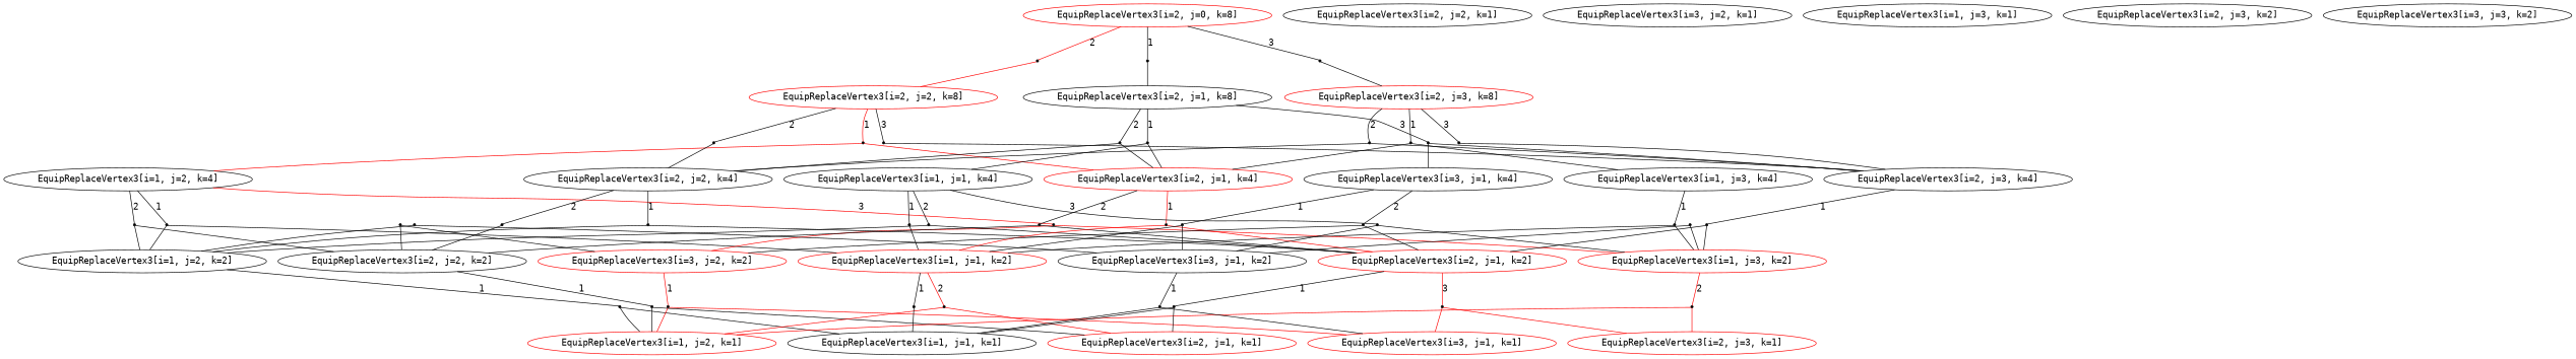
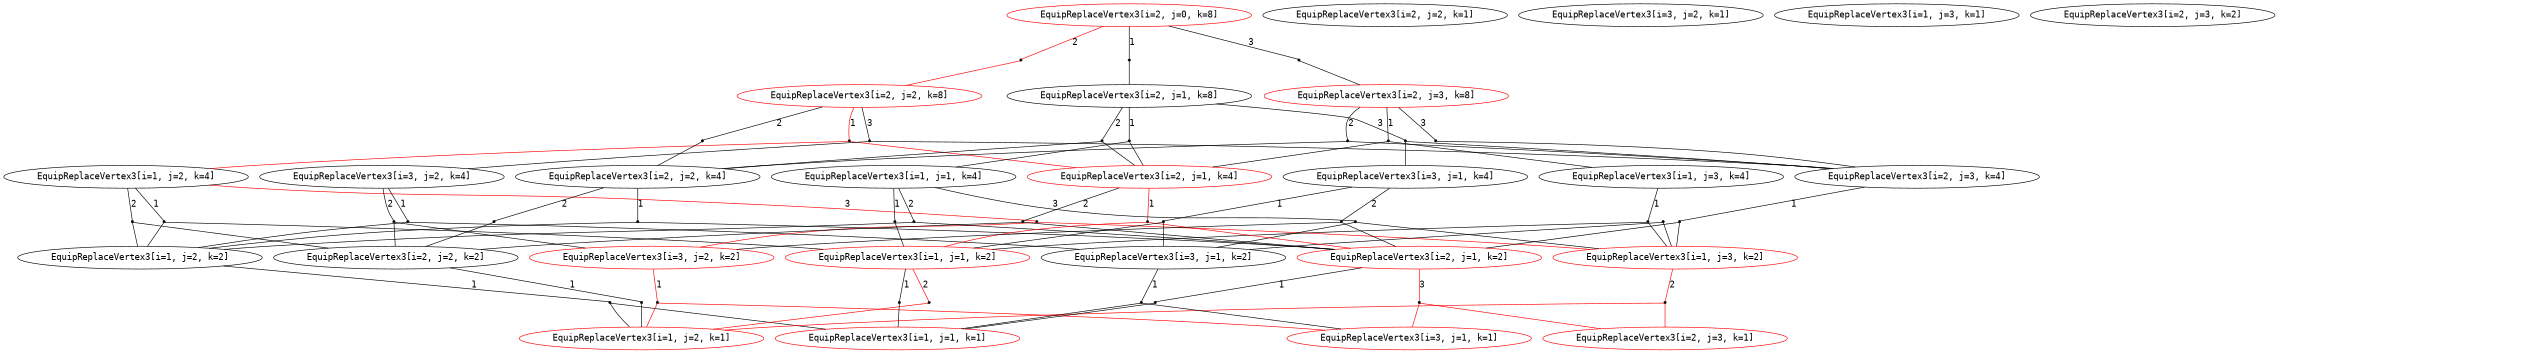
  strict digraph {
    fontname="DejaVu Sans Mono"
    node [fontname="DejaVu Sans Mono" shape=point]
    edge [arrowhead=none fontname="DejaVu Sans Mono"]
    n1 [color=red label="EquipReplaceVertex3[i=1, j=2, k=1]" shape=ellipse]
    n2 [label="EquipReplaceVertex3[i=2, j=2, k=1]" shape=ellipse]
    n3 [label="EquipReplaceVertex3[i=1, j=2, k=2]" shape=ellipse]
    n4 [label=1]
-   n5 [label="EquipReplaceVertex3[i=1, j=1, k=1]" shape=ellipse]
+   n5 [label="EquipReplaceVertex3[i=1, j=1, k=1]" shape=ellipse color=red]
    n6 [label="EquipReplaceVertex3[i=3, j=2, k=1]" shape=ellipse]
    n7 [label="EquipReplaceVertex3[i=2, j=2, k=2]" shape=ellipse]
    n8 [label=1]
-   n9 [color=red label="EquipReplaceVertex3[i=2, j=1, k=1]" shape=ellipse]
    n10 [color=red label="EquipReplaceVertex3[i=3, j=2, k=2]" shape=ellipse]
    n11 [label=1]
    n12 [color=red label="EquipReplaceVertex3[i=3, j=1, k=1]" shape=ellipse]
    n13 [color=black label="EquipReplaceVertex3[i=1, j=2, k=4]" shape=ellipse]
    n14 [label=1]
    n15 [label=2]
    n16 [label=3]
    n17 [color=red label="EquipReplaceVertex3[i=1, j=1, k=2]" shape=ellipse]
    n18 [color=red label="EquipReplaceVertex3[i=1, j=3, k=2]" shape=ellipse]
    n19 [label="EquipReplaceVertex3[i=2, j=2, k=4]" shape=ellipse]
    n20 [label=1]
    n21 [label=2]
    n22 [color=red label="EquipReplaceVertex3[i=2, j=1, k=2]" shape=ellipse]
+   n23 [label="EquipReplaceVertex3[i=3, j=2, k=4]" shape=ellipse]
    n24 [label=2]
    n25 [label=1]
    n26 [label="EquipReplaceVertex3[i=3, j=1, k=2]" shape=ellipse]
    n27 [color=red label="EquipReplaceVertex3[i=2, j=2, k=8]" shape=ellipse]
    n28 [label=1]
    n29 [label=3]
    n30 [label=2]
    n31 [color=red label="EquipReplaceVertex3[i=2, j=1, k=4]" shape=ellipse]
    n32 [label="EquipReplaceVertex3[i=2, j=3, k=4]" shape=ellipse]
    n33 [color=red label="EquipReplaceVertex3[i=2, j=0, k=8]" shape=ellipse]
    n34 [label=2]
    n35 [label=1]
    n36 [label=3]
    n37 [label="EquipReplaceVertex3[i=2, j=1, k=8]" shape=ellipse]
    n38 [color=red label="EquipReplaceVertex3[i=2, j=3, k=8]" shape=ellipse]
    n39 [label="EquipReplaceVertex3[i=1, j=3, k=1]" shape=ellipse]
    n40 [color=red label="EquipReplaceVertex3[i=2, j=3, k=1]" shape=ellipse]
    n41 [label=2]
    n42 [label="EquipReplaceVertex3[i=2, j=3, k=2]" shape=ellipse]
    n43 [label=2]
    n44 [label=1]
-   n45 [label="EquipReplaceVertex3[i=3, j=3, k=2]" shape=ellipse]
    n46 [label="EquipReplaceVertex3[i=1, j=3, k=4]" shape=ellipse]
    n47 [label=1]
    n48 [label=3]
    n49 [label=1]
    n50 [label=1]
    n51 [label=1]
    n52 [label="EquipReplaceVertex3[i=1, j=1, k=4]" shape=ellipse]
    n53 [label=1]
    n54 [label=2]
    n55 [label=3]
    n56 [label=1]
    n57 [label=2]
    n58 [label=1]
    n59 [label="EquipReplaceVertex3[i=3, j=1, k=4]" shape=ellipse]
    n60 [label=1]
    n61 [label=2]
    n62 [label=1]
    n63 [label=3]
    n64 [label=2]
    n65 [label=3]
    n66 [label=1]
    n67 [label=2]
    n3 -> n4 [label=1]
    n4 -> n1
    n4 -> n5
    n7 -> n8 [label=1]
    n8 -> n1
-   n8 -> n9
    n10 -> n11 [color=red label=1]
    n11 -> n1 [color=red]
    n11 -> n12 [color=red]
    n13 -> n14 [label=1]
    n13 -> n15 [label=2]
    n13 -> n16 [color=red label=3]
    n14 -> n3
    n14 -> n17
    n15 -> n3
    n15 -> n7
    n16 -> n10 [color=red]
    n16 -> n18 [color=red]
    n17 -> n43 [color=red label=2]
    n17 -> n44 [label=1]
    n18 -> n41 [color=red label=2]
    n19 -> n20 [label=1]
    n19 -> n21 [label=2]
    n20 -> n3
    n20 -> n22
    n21 -> n7
    n22 -> n48 [color=red label=3]
    n22 -> n49 [label=1]
+   n23 -> n24 [label=2]
+   n23 -> n25 [label=1]
    n24 -> n7
    n24 -> n10
    n25 -> n3
    n25 -> n26
    n26 -> n51 [label=1]
    n27 -> n28 [color=red label=1]
    n27 -> n29 [label=3]
    n27 -> n30 [label=2]
    n28 -> n13 [color=red]
    n28 -> n31 [color=red]
+   n29 -> n23
    n29 -> n32
    n30 -> n19
    n31 -> n57 [label=2]
    n31 -> n58 [color=red label=1]
    n32 -> n50 [label=1]
    n33 -> n34 [color=red label=2]
    n33 -> n35 [label=1]
    n33 -> n36 [label=3]
    n34 -> n27 [color=red]
    n35 -> n37
    n36 -> n38
    n37 -> n65 [label=3]
    n37 -> n66 [label=1]
    n37 -> n67 [label=2]
    n38 -> n62 [label=1]
    n38 -> n63 [label=3]
    n38 -> n64 [label=2]
    n41 -> n1 [color=red]
    n41 -> n40 [color=red]
    n43 -> n1 [color=red]
-   n43 -> n9 [color=red]
    n44 -> n5
    n46 -> n47 [label=1]
    n47 -> n17
    n47 -> n18
    n48 -> n12 [color=red]
    n48 -> n40 [color=red]
    n49 -> n5
-   n49 -> n9
    n50 -> n18
    n50 -> n22
    n51 -> n5
    n51 -> n12
    n52 -> n53 [label=1]
    n52 -> n54 [label=2]
    n52 -> n55 [label=3]
    n53 -> n17
    n54 -> n3
    n54 -> n22
    n55 -> n18
    n55 -> n26
    n56 -> n18
    n56 -> n26
    n57 -> n7
    n57 -> n22
    n58 -> n17 [color=red]
    n58 -> n22 [color=red]
    n59 -> n60 [label=1]
    n59 -> n61 [label=2]
    n60 -> n17
    n60 -> n26
    n61 -> n10
    n61 -> n22
    n62 -> n31
    n62 -> n46
    n63 -> n32
    n64 -> n19
    n64 -> n32
    n65 -> n32
    n65 -> n59
    n66 -> n31
    n66 -> n52
    n67 -> n19
    n67 -> n31
  }
